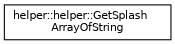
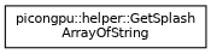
  digraph {
    rankdir=LR
-   n1 [color=black fillcolor=white fontname=Helvetica fontsize=10 height=0.2 label="helper::helper::GetSplash\lArrayOfString" shape=record style=filled width=0.4]
+   n1 [color=black fillcolor=white fontname=Helvetica fontsize=10 height=0.2 label="picongpu::helper::GetSplash\lArrayOfString" shape=record style=filled width=0.4]
  }
